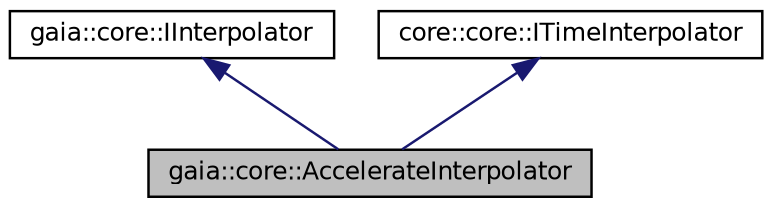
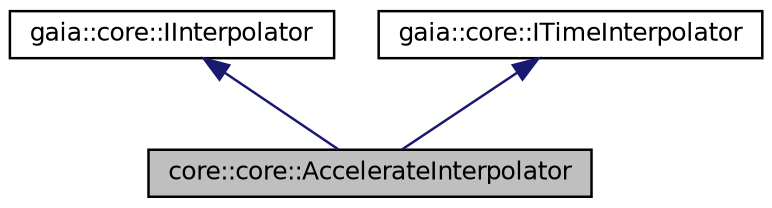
  digraph {
    node [color=black fillcolor=white fontname=Helvetica fontsize=10 shape=record style=filled]
    edge [color=midnightblue dir=back fontname=Helvetica fontsize=10 labelfontname=Helvetica labelfontsize=10 style=solid]
-   n1 [fillcolor=grey75 fontcolor=black height=0.2 label="gaia::core::AccelerateInterpolator" width=0.4]
+   n1 [fillcolor=grey75 fontcolor=black height=0.2 label="core::core::AccelerateInterpolator" width=0.4]
    n2 [height=0.2 label="gaia::core::IInterpolator" width=0.4]
-   n3 [height=0.2 label="core::core::ITimeInterpolator" width=0.4]
+   n3 [height=0.2 label="gaia::core::ITimeInterpolator" width=0.4]
    n2 -> n1
    n3 -> n1
  }
